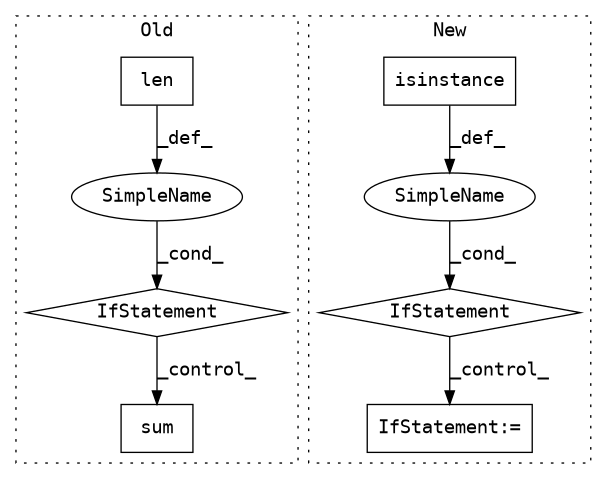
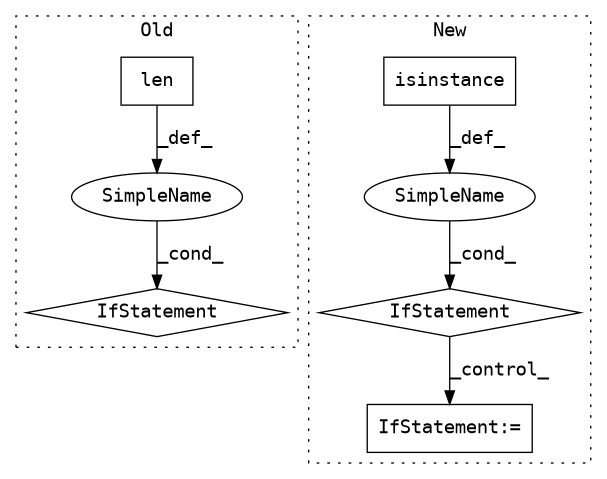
  digraph {
    fontname="DejaVu Sans Mono"
    node [a=32 fontname="DejaVu Sans Mono" shape=box]
    edge [fontname="DejaVu Sans Mono"]
-   n1 [l="17,-5" label=sum s="2124,2266"]
    n2 [a=25 l="4,2" label=IfStatement s="2066,2095" shape=diamond]
    n3 [a=42 label=SimpleName shape=ellipse]
    n4 [l="4,1" label=len s="2070,2090"]
    n5 [l="11,1" label=isinstance s="3575,3594"]
    n6 [a=25 l="4,2" label=IfStatement s="3571,3595" shape=diamond]
    n7 [a=7 l=2 label="IfStatement:=" s=3657]
    n8 [a=42 label=SimpleName shape=ellipse]
    subgraph cluster_1 {
      label=Old
      style=dotted
-     n1
      n2
      n3
      n4
    }
    subgraph cluster_2 {
      label=New
      style=dotted
      n5
      n6
      n7
      n8
    }
-   n2 -> n1 [label=_control_]
    n3 -> n2 [label=_cond_]
    n4 -> n3 [label=_def_]
    n5 -> n8 [label=_def_]
    n6 -> n7 [label=_control_]
    n8 -> n6 [label=_cond_]
  }
